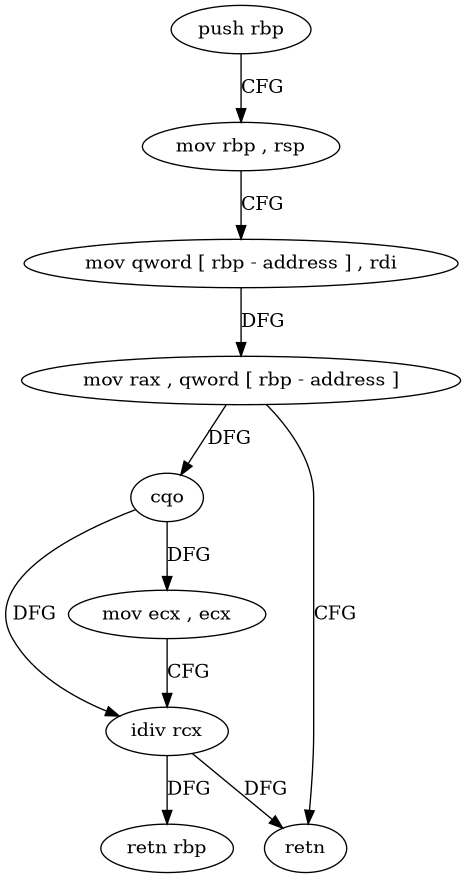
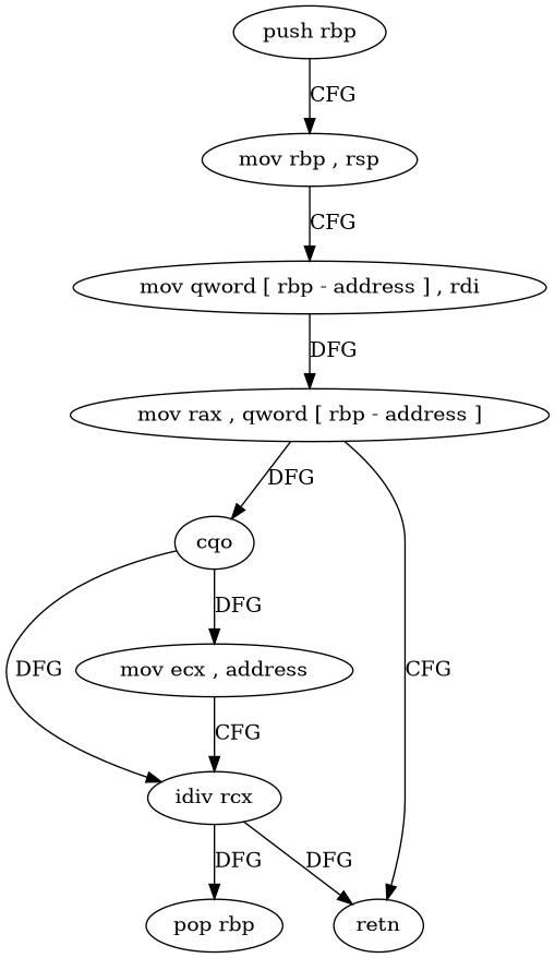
  digraph {
    n1 [label="push rbp"]
    n2 [label="mov rbp , rsp"]
    n3 [label="mov qword [ rbp - address ] , rdi"]
    n4 [label="mov rax , qword [ rbp - address ]"]
    n5 [label=cqo]
    n6 [label=retn]
-   n7 [label="mov ecx , ecx"]
+   n7 [label="mov ecx , address"]
    n8 [label="idiv rcx"]
-   n9 [label="retn rbp"]
+   n9 [label="pop rbp"]
    n1 -> n2 [label=CFG]
    n2 -> n3 [label=CFG]
    n3 -> n4 [label=DFG]
    n4 -> n5 [label=DFG]
    n4 -> n6 [label=CFG]
    n5 -> n7 [label=DFG]
    n5 -> n8 [label=DFG]
    n7 -> n8 [label=CFG]
    n8 -> n6 [label=DFG]
    n8 -> n9 [label=DFG]
  }
